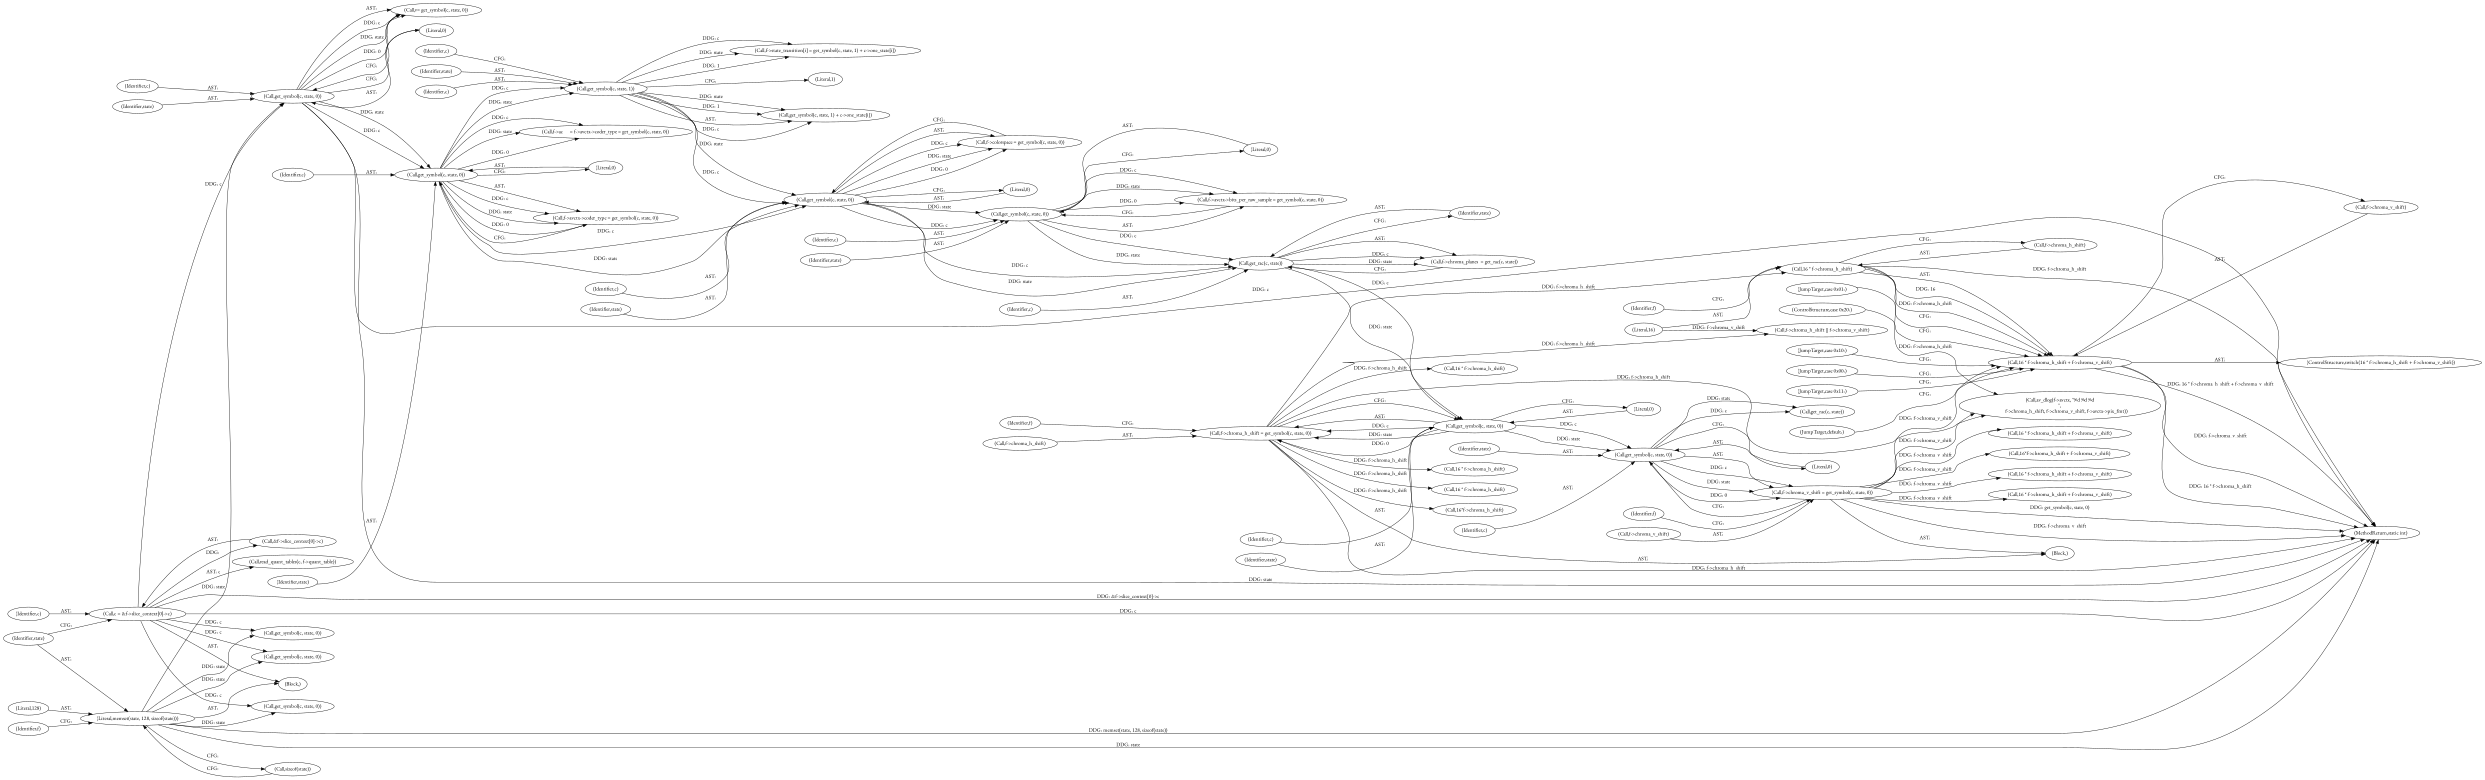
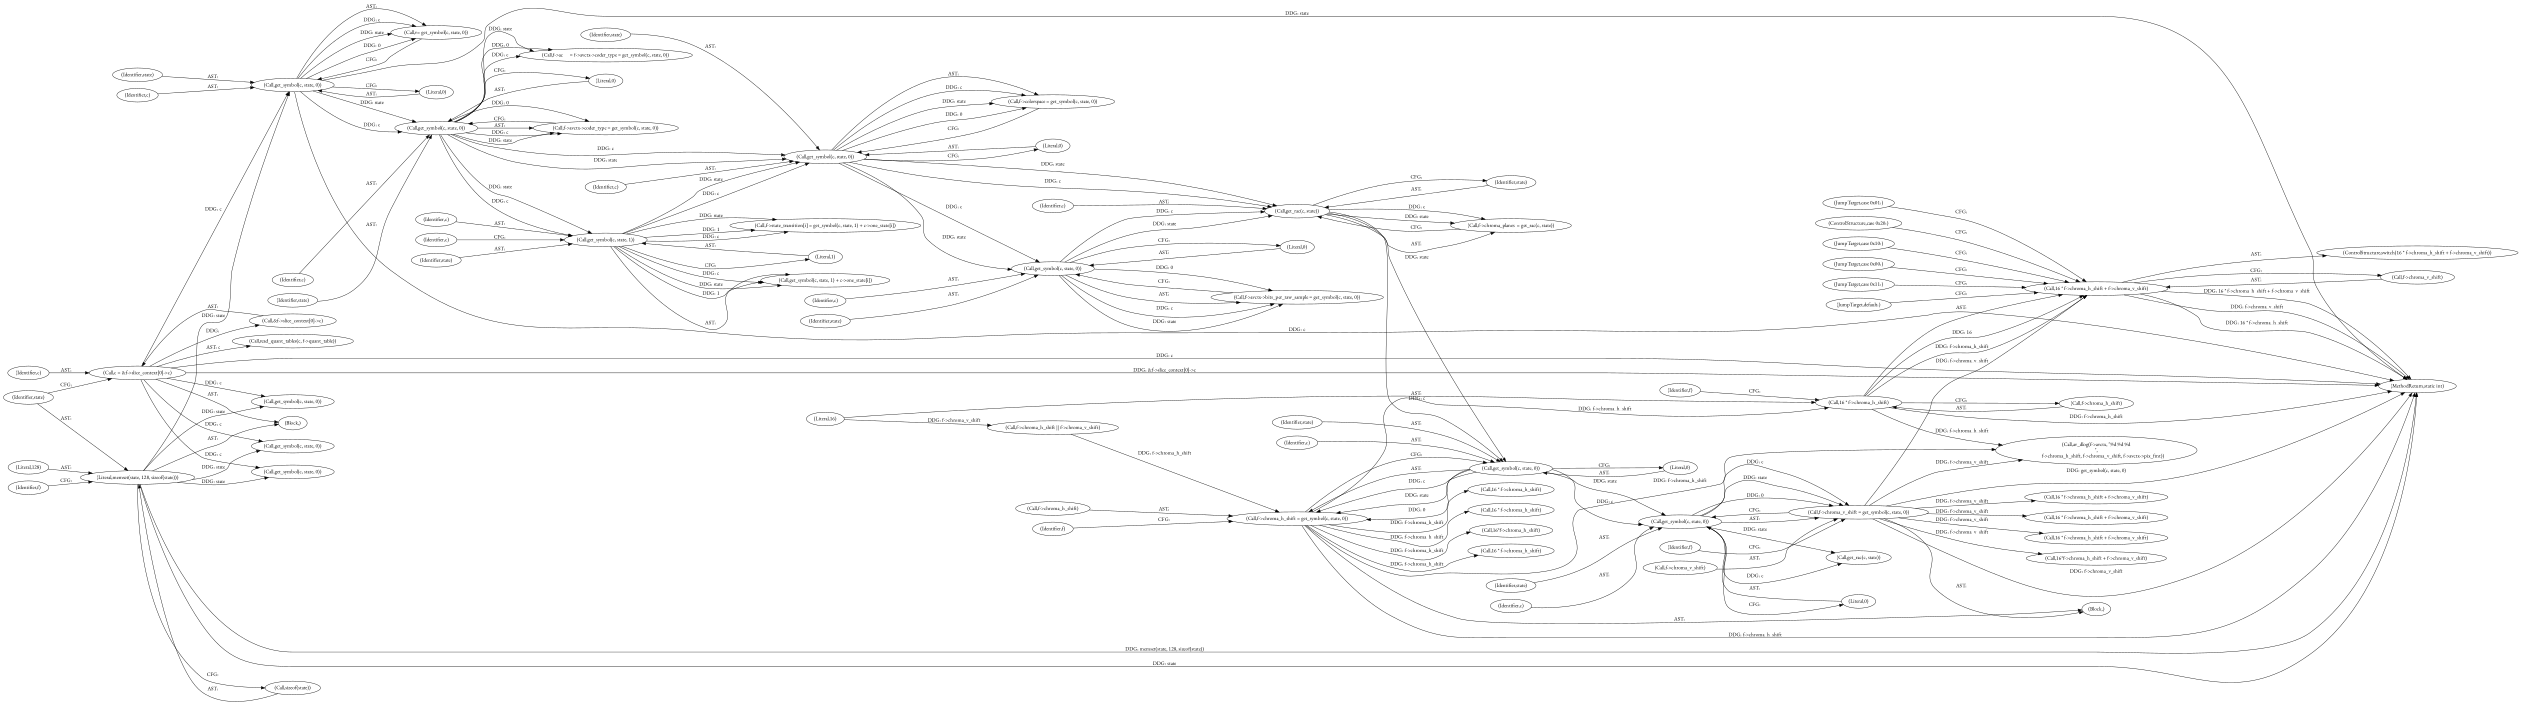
  digraph {
    fontname="EB Garamond"
    rankdir=LR
    node [fontname="EB Garamond"]
    edge [fontname="EB Garamond"]
    n1 [label="(Call,16 * f->chroma_h_shift + f->chroma_v_shift)"]
    n2 [label="(MethodReturn,static int)"]
    n3 [label="(Call,f->chroma_v_shift)"]
    n4 [label="(ControlStructure,switch(16 * f->chroma_h_shift + f->chroma_v_shift))"]
    n5 [label="(Call,16 * f->chroma_h_shift)"]
    n6 [label="(Call,av_dlog(f->avctx, \"%d %d %d\n\",\n            f->chroma_h_shift, f->chroma_v_shift, f->avctx->pix_fmt))"]
    n7 [label="(Call,f->chroma_h_shift)"]
    n8 [label="(Call,f->chroma_h_shift = get_symbol(c, state, 0))"]
    n9 [label="(Call,get_symbol(c, state, 0))"]
    n10 [label="(Call,16 * f->chroma_h_shift)"]
    n11 [label="(Block,)"]
    n12 [label="(Call,16 * f->chroma_h_shift)"]
    n13 [label="(Call,16*f->chroma_h_shift)"]
    n14 [label="(Call,f->chroma_h_shift || f->chroma_v_shift)"]
    n15 [label="(Call,16 * f->chroma_h_shift)"]
    n16 [label="(Call,get_symbol(c, state, 0))"]
    n17 [label="(Literal,0)"]
    n18 [label="(Call,f->chroma_v_shift = get_symbol(c, state, 0))"]
    n19 [label="(Call,get_rac(c, state))"]
    n20 [label="(Literal,0)"]
    n21 [label="(Call,get_rac(c, state))"]
    n22 [label="(Call,f->chroma_planes  = get_rac(c, state))"]
    n23 [label="(Identifier,state)"]
    n24 [label="(Call,get_symbol(c, state, 0))"]
    n25 [label="(Literal,0)"]
    n26 [label="(Call,f->avctx->bits_per_raw_sample = get_symbol(c, state, 0))"]
    n27 [label="(Call,get_symbol(c, state, 0))"]
    n28 [label="(Call,f->colorspace = get_symbol(c, state, 0))"]
    n29 [label="(Literal,0)"]
    n30 [label="(Call,get_symbol(c, state, 0))"]
    n31 [label="(Call,get_symbol(c, state, 1))"]
    n32 [label="(Call,f->ac      = f->avctx->coder_type = get_symbol(c, state, 0))"]
    n33 [label="(Literal,0)"]
    n34 [label="(Call,f->avctx->coder_type = get_symbol(c, state, 0))"]
    n35 [label="(Call,f->state_transition[i] = get_symbol(c, state, 1) + c->one_state[i])"]
    n36 [label="(Literal,1)"]
    n37 [label="(Call,get_symbol(c, state, 1) + c->one_state[i])"]
    n38 [label="(Call,get_symbol(c, state, 0))"]
    n39 [label="(Literal,0)"]
    n40 [label="(Call,v= get_symbol(c, state, 0))"]
    n41 [label="(Call,c = &f->slice_context[0]->c)"]
    n42 [label="(Call,get_symbol(c, state, 0))"]
    n43 [label="(Call,get_symbol(c, state, 0))"]
    n44 [label="(Call,read_quant_tables(c, f->quant_table))"]
    n45 [label="(Call,get_symbol(c, state, 0))"]
    n46 [label="(Call,&f->slice_context[0]->c)"]
    n47 [label="(Block,)"]
    n48 [label="(Literal,memset(state, 128, sizeof(state)))"]
    n49 [label="(Call,sizeof(state))"]
    n50 [label="(Call,16 * f->chroma_h_shift + f->chroma_v_shift)"]
    n51 [label="(Call,16 * f->chroma_h_shift + f->chroma_v_shift)"]
    n52 [label="(Call,16 * f->chroma_h_shift + f->chroma_v_shift)"]
    n53 [label="(Call,16*f->chroma_h_shift + f->chroma_v_shift)"]
    n54 [label="(Identifier,c)"]
    n55 [label="(Identifier,state)"]
    n56 [label="(JumpTarget,case 0x10:)"]
    n57 [label="(Identifier,c)"]
    n58 [label="(Identifier,state)"]
    n59 [label="(Identifier,f)"]
    n60 [label="(Identifier,c)"]
    n61 [label="(Identifier,c)"]
    n62 [label="(Identifier,c)"]
    n63 [label="(JumpTarget,case 0x00:)"]
    n64 [label="(Identifier,state)"]
    n65 [label="(Literal,16)"]
    n66 [label="(Literal,128)"]
    n67 [label="(Identifier,state)"]
    n68 [label="(Identifier,state)"]
    n69 [label="(Identifier,f)"]
    n70 [label="(Identifier,f)"]
    n71 [label="(Call,f->chroma_v_shift)"]
    n72 [label="(Identifier,c)"]
    n73 [label="(Identifier,state)"]
    n74 [label="(Identifier,c)"]
    n75 [label="(Identifier,c)"]
    n76 [label="(Identifier,state)"]
    n77 [label="(JumpTarget,case 0x11:)"]
    n78 [label="(JumpTarget,default:)"]
    n79 [label="(Identifier,c)"]
    n80 [label="(JumpTarget,case 0x01:)"]
    n81 [label="(ControlStructure,case 0x20:)"]
    n82 [label="(Identifier,f)"]
    n83 [label="(Identifier,state)"]
    n84 [label="(Identifier,c)"]
    n85 [label="(Call,f->chroma_h_shift)"]
    n1 -> n2 [label="DDG: f->chroma_v_shift"]
    n1 -> n2 [label="DDG: 16 * f->chroma_h_shift"]
    n1 -> n2 [label="DDG: 16 * f->chroma_h_shift + f->chroma_v_shift"]
    n1 -> n3 [label="CFG: "]
    n1 -> n4 [label="AST: "]
    n3 -> n1 [label="AST: "]
    n5 -> n1 [label="AST: "]
    n5 -> n1 [label="DDG: 16"]
    n5 -> n1 [label="DDG: f->chroma_h_shift"]
    n5 -> n2 [label="DDG: f->chroma_h_shift"]
    n5 -> n6 [label="DDG: f->chroma_h_shift"]
    n5 -> n7 [label="CFG: "]
    n7 -> n5 [label="AST: "]
    n8 -> n2 [label="DDG: f->chroma_h_shift"]
    n8 -> n5 [label="DDG: f->chroma_h_shift"]
    n8 -> n6 [label="DDG: f->chroma_h_shift"]
    n8 -> n9 [label="CFG: "]
    n8 -> n10 [label="DDG: f->chroma_h_shift"]
    n8 -> n11 [label="AST: "]
    n8 -> n12 [label="DDG: f->chroma_h_shift"]
    n8 -> n13 [label="DDG: f->chroma_h_shift"]
-   n8 -> n14 [label="DDG: f->chroma_h_shift"]
+   n14 -> n8 [label="DDG: f->chroma_h_shift"]
    n8 -> n15 [label="DDG: f->chroma_h_shift"]
    n9 -> n8 [label="AST: "]
    n9 -> n8 [label="DDG: c"]
    n9 -> n8 [label="DDG: state"]
    n9 -> n8 [label="DDG: 0"]
    n9 -> n16 [label="DDG: c"]
    n9 -> n16 [label="DDG: state"]
    n9 -> n17 [label="CFG: "]
    n16 -> n18 [label="AST: "]
    n16 -> n18 [label="DDG: c"]
    n16 -> n18 [label="DDG: state"]
    n16 -> n18 [label="DDG: 0"]
    n16 -> n19 [label="DDG: c"]
    n16 -> n19 [label="DDG: state"]
    n16 -> n20 [label="CFG: "]
    n17 -> n9 [label="AST: "]
    n18 -> n1 [label="DDG: f->chroma_v_shift"]
    n18 -> n2 [label="DDG: get_symbol(c, state, 0)"]
    n18 -> n2 [label="DDG: f->chroma_v_shift"]
    n18 -> n6 [label="DDG: f->chroma_v_shift"]
    n18 -> n11 [label="AST: "]
    n18 -> n16 [label="CFG: "]
    n18 -> n50 [label="DDG: f->chroma_v_shift"]
    n18 -> n51 [label="DDG: f->chroma_v_shift"]
    n18 -> n52 [label="DDG: f->chroma_v_shift"]
    n18 -> n53 [label="DDG: f->chroma_v_shift"]
    n20 -> n16 [label="AST: "]
    n21 -> n9 [label="DDG: c"]
    n21 -> n9 [label="DDG: state"]
    n21 -> n22 [label="AST: "]
    n21 -> n22 [label="DDG: c"]
    n21 -> n22 [label="DDG: state"]
    n21 -> n23 [label="CFG: "]
    n22 -> n21 [label="CFG: "]
    n23 -> n21 [label="AST: "]
    n24 -> n21 [label="DDG: c"]
    n24 -> n21 [label="DDG: state"]
    n24 -> n25 [label="CFG: "]
    n24 -> n26 [label="AST: "]
    n24 -> n26 [label="DDG: c"]
    n24 -> n26 [label="DDG: state"]
    n24 -> n26 [label="DDG: 0"]
    n25 -> n24 [label="AST: "]
    n26 -> n24 [label="CFG: "]
    n27 -> n21 [label="DDG: c"]
    n27 -> n21 [label="DDG: state"]
    n27 -> n24 [label="DDG: c"]
    n27 -> n24 [label="DDG: state"]
    n27 -> n28 [label="AST: "]
    n27 -> n28 [label="DDG: c"]
    n27 -> n28 [label="DDG: state"]
    n27 -> n28 [label="DDG: 0"]
    n27 -> n29 [label="CFG: "]
    n28 -> n27 [label="CFG: "]
    n29 -> n27 [label="AST: "]
    n30 -> n27 [label="DDG: c"]
    n30 -> n27 [label="DDG: state"]
    n30 -> n31 [label="DDG: c"]
    n30 -> n31 [label="DDG: state"]
    n30 -> n32 [label="DDG: c"]
    n30 -> n32 [label="DDG: state"]
    n30 -> n32 [label="DDG: 0"]
    n30 -> n33 [label="CFG: "]
    n30 -> n34 [label="AST: "]
    n30 -> n34 [label="DDG: c"]
    n30 -> n34 [label="DDG: state"]
    n30 -> n34 [label="DDG: 0"]
    n31 -> n27 [label="DDG: c"]
    n31 -> n27 [label="DDG: state"]
    n31 -> n35 [label="DDG: c"]
    n31 -> n35 [label="DDG: state"]
    n31 -> n35 [label="DDG: 1"]
    n31 -> n36 [label="CFG: "]
    n31 -> n37 [label="AST: "]
    n31 -> n37 [label="DDG: c"]
    n31 -> n37 [label="DDG: state"]
    n31 -> n37 [label="DDG: 1"]
    n33 -> n30 [label="AST: "]
    n34 -> n30 [label="CFG: "]
+   n36 -> n31 [label="AST: "]
    n38 -> n2 [label="DDG: c"]
    n38 -> n2 [label="DDG: state"]
    n38 -> n30 [label="DDG: c"]
    n38 -> n30 [label="DDG: state"]
    n38 -> n39 [label="CFG: "]
    n38 -> n40 [label="AST: "]
    n38 -> n40 [label="DDG: c"]
    n38 -> n40 [label="DDG: state"]
    n38 -> n40 [label="DDG: 0"]
    n39 -> n38 [label="AST: "]
    n40 -> n38 [label="CFG: "]
    n41 -> n2 [label="DDG: c"]
    n41 -> n2 [label="DDG: &f->slice_context[0]->c"]
    n41 -> n38 [label="DDG: c"]
    n41 -> n42 [label="DDG: c"]
    n41 -> n43 [label="DDG: c"]
    n41 -> n44 [label="AST: c"]
    n41 -> n45 [label="DDG: c"]
    n41 -> n46 [label="DDG: "]
    n41 -> n47 [label="AST: "]
    n46 -> n41 [label="AST: "]
    n48 -> n2 [label="DDG: memset(state, 128, sizeof(state))"]
    n48 -> n2 [label="DDG: state"]
    n48 -> n38 [label="DDG: state"]
    n48 -> n42 [label="DDG: state"]
    n48 -> n43 [label="DDG: state"]
    n48 -> n45 [label="DDG: state"]
    n48 -> n47 [label="AST: "]
    n48 -> n49 [label="CFG: "]
-   n49 -> n48 [label="CFG: "]
+   n49 -> n48 [label="AST: "]
    n54 -> n9 [label="AST: "]
    n55 -> n24 [label="AST: "]
    n56 -> n1 [label="CFG: "]
    n57 -> n41 [label="AST: "]
    n58 -> n31 [label="AST: "]
    n59 -> n18 [label="CFG: "]
    n60 -> n31 [label="AST: "]
    n61 -> n27 [label="AST: "]
    n62 -> n24 [label="AST: "]
    n63 -> n1 [label="CFG: "]
    n64 -> n41 [label="CFG: "]
    n64 -> n48 [label="AST: "]
    n65 -> n5 [label="AST: "]
    n65 -> n14 [label="DDG: f->chroma_v_shift"]
    n66 -> n48 [label="AST: "]
    n67 -> n30 [label="AST: "]
    n68 -> n9 [label="AST: "]
    n69 -> n48 [label="CFG: "]
    n70 -> n5 [label="CFG: "]
    n71 -> n18 [label="AST: "]
    n72 -> n30 [label="AST: "]
    n73 -> n38 [label="AST: "]
    n74 -> n38 [label="AST: "]
    n75 -> n16 [label="AST: "]
    n76 -> n27 [label="AST: "]
    n77 -> n1 [label="CFG: "]
    n78 -> n1 [label="CFG: "]
    n79 -> n31 [label="CFG: "]
    n80 -> n1 [label="CFG: "]
    n81 -> n1 [label="CFG: "]
    n82 -> n8 [label="CFG: "]
    n83 -> n16 [label="AST: "]
    n84 -> n21 [label="AST: "]
    n85 -> n8 [label="AST: "]
  }
